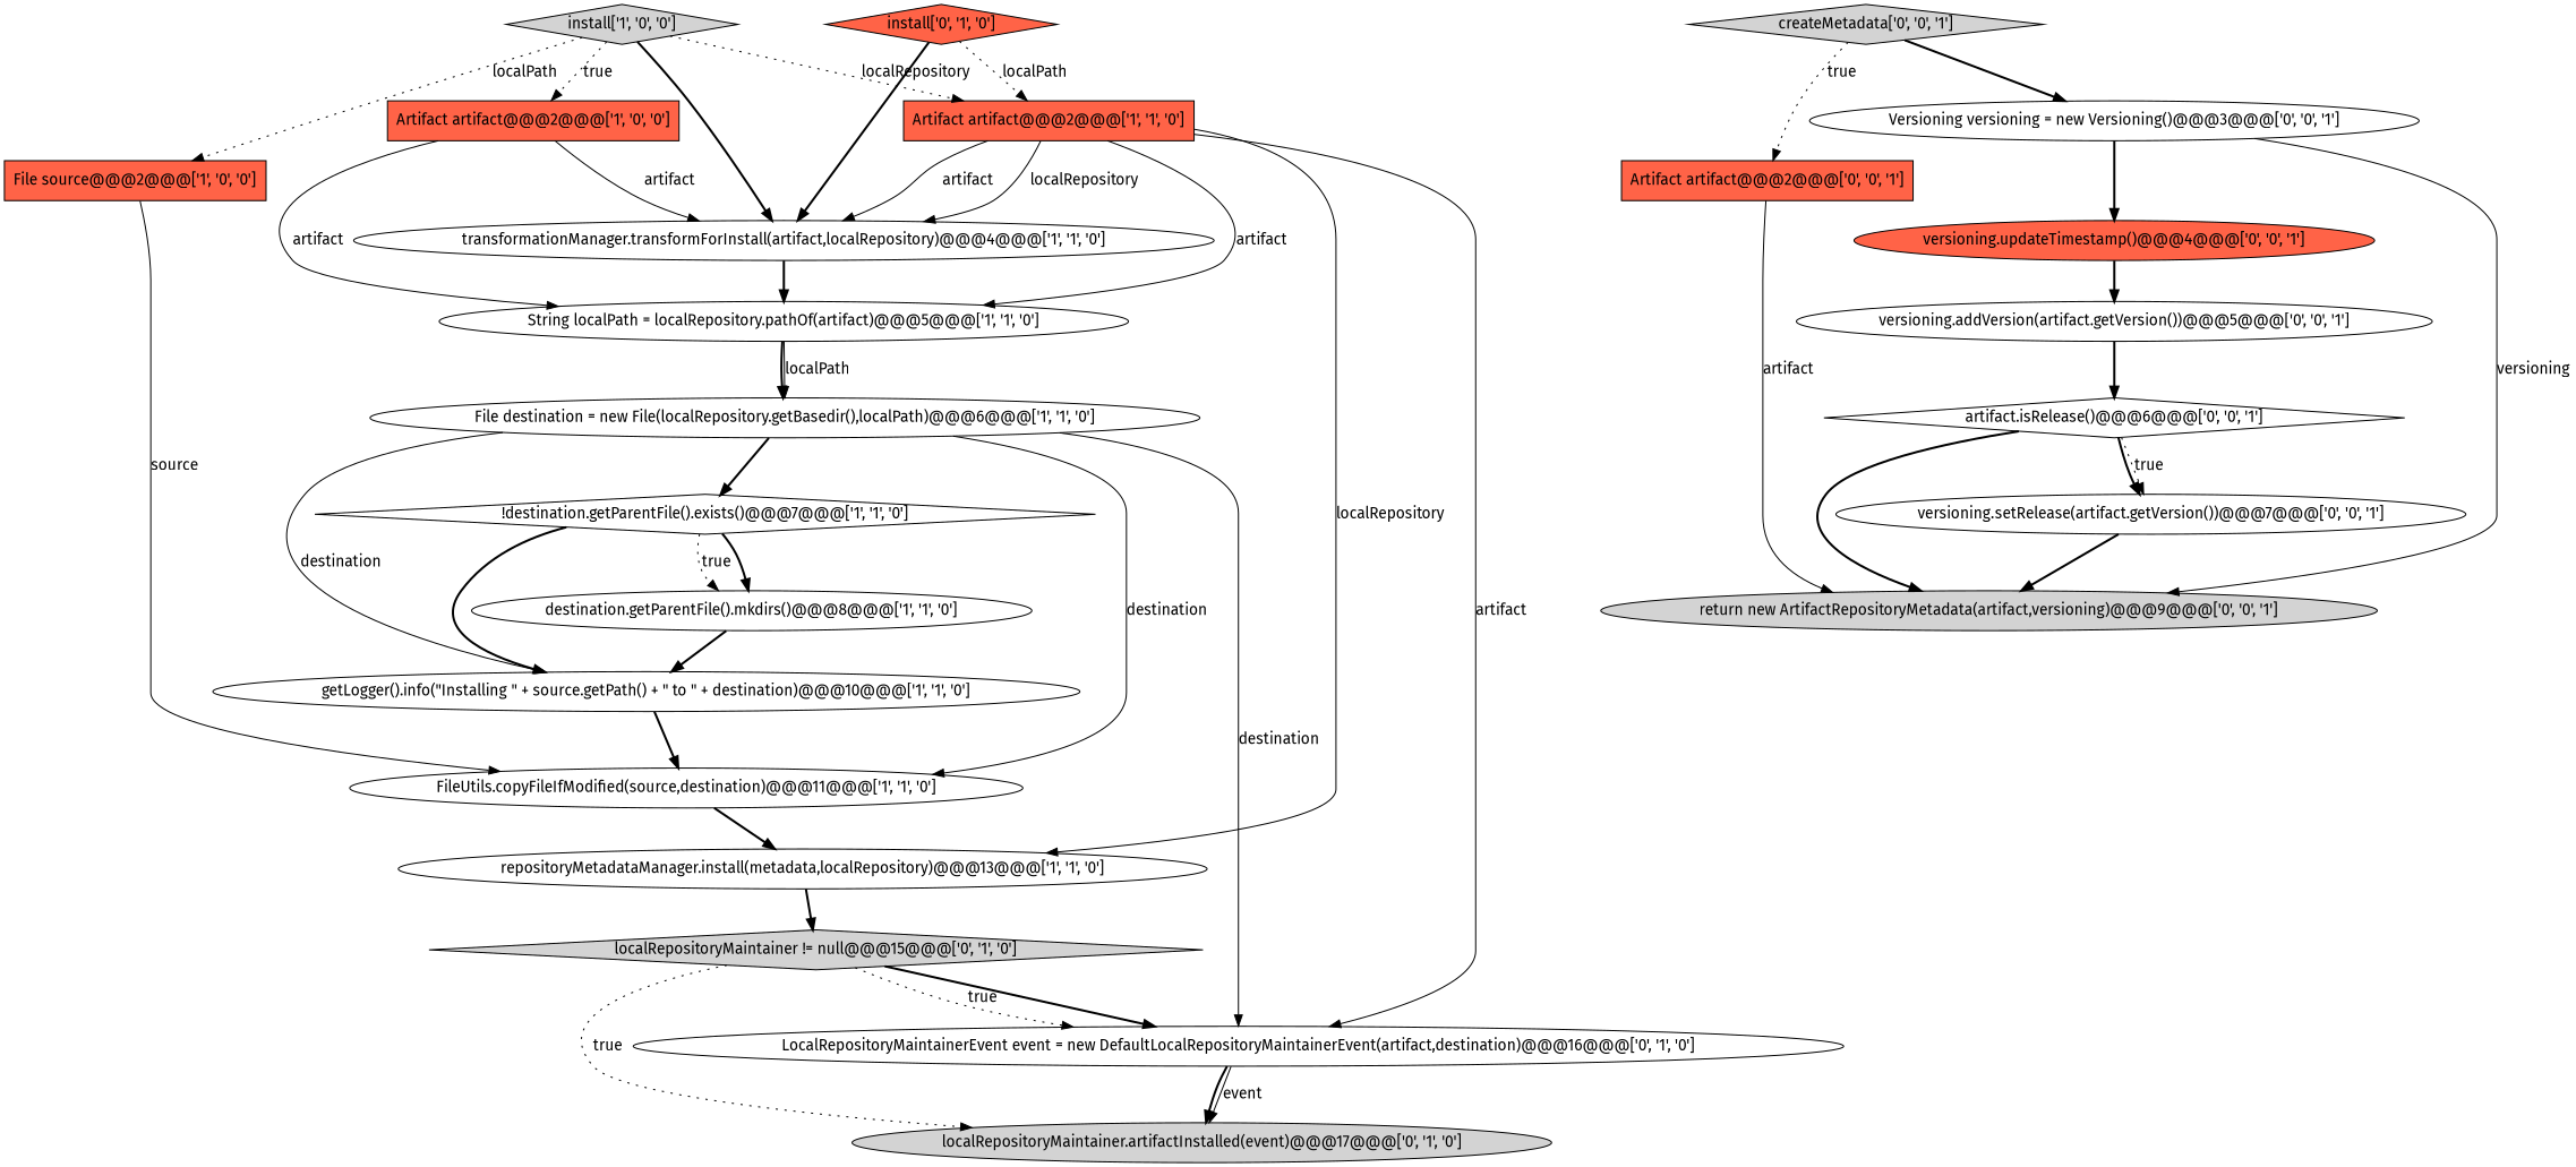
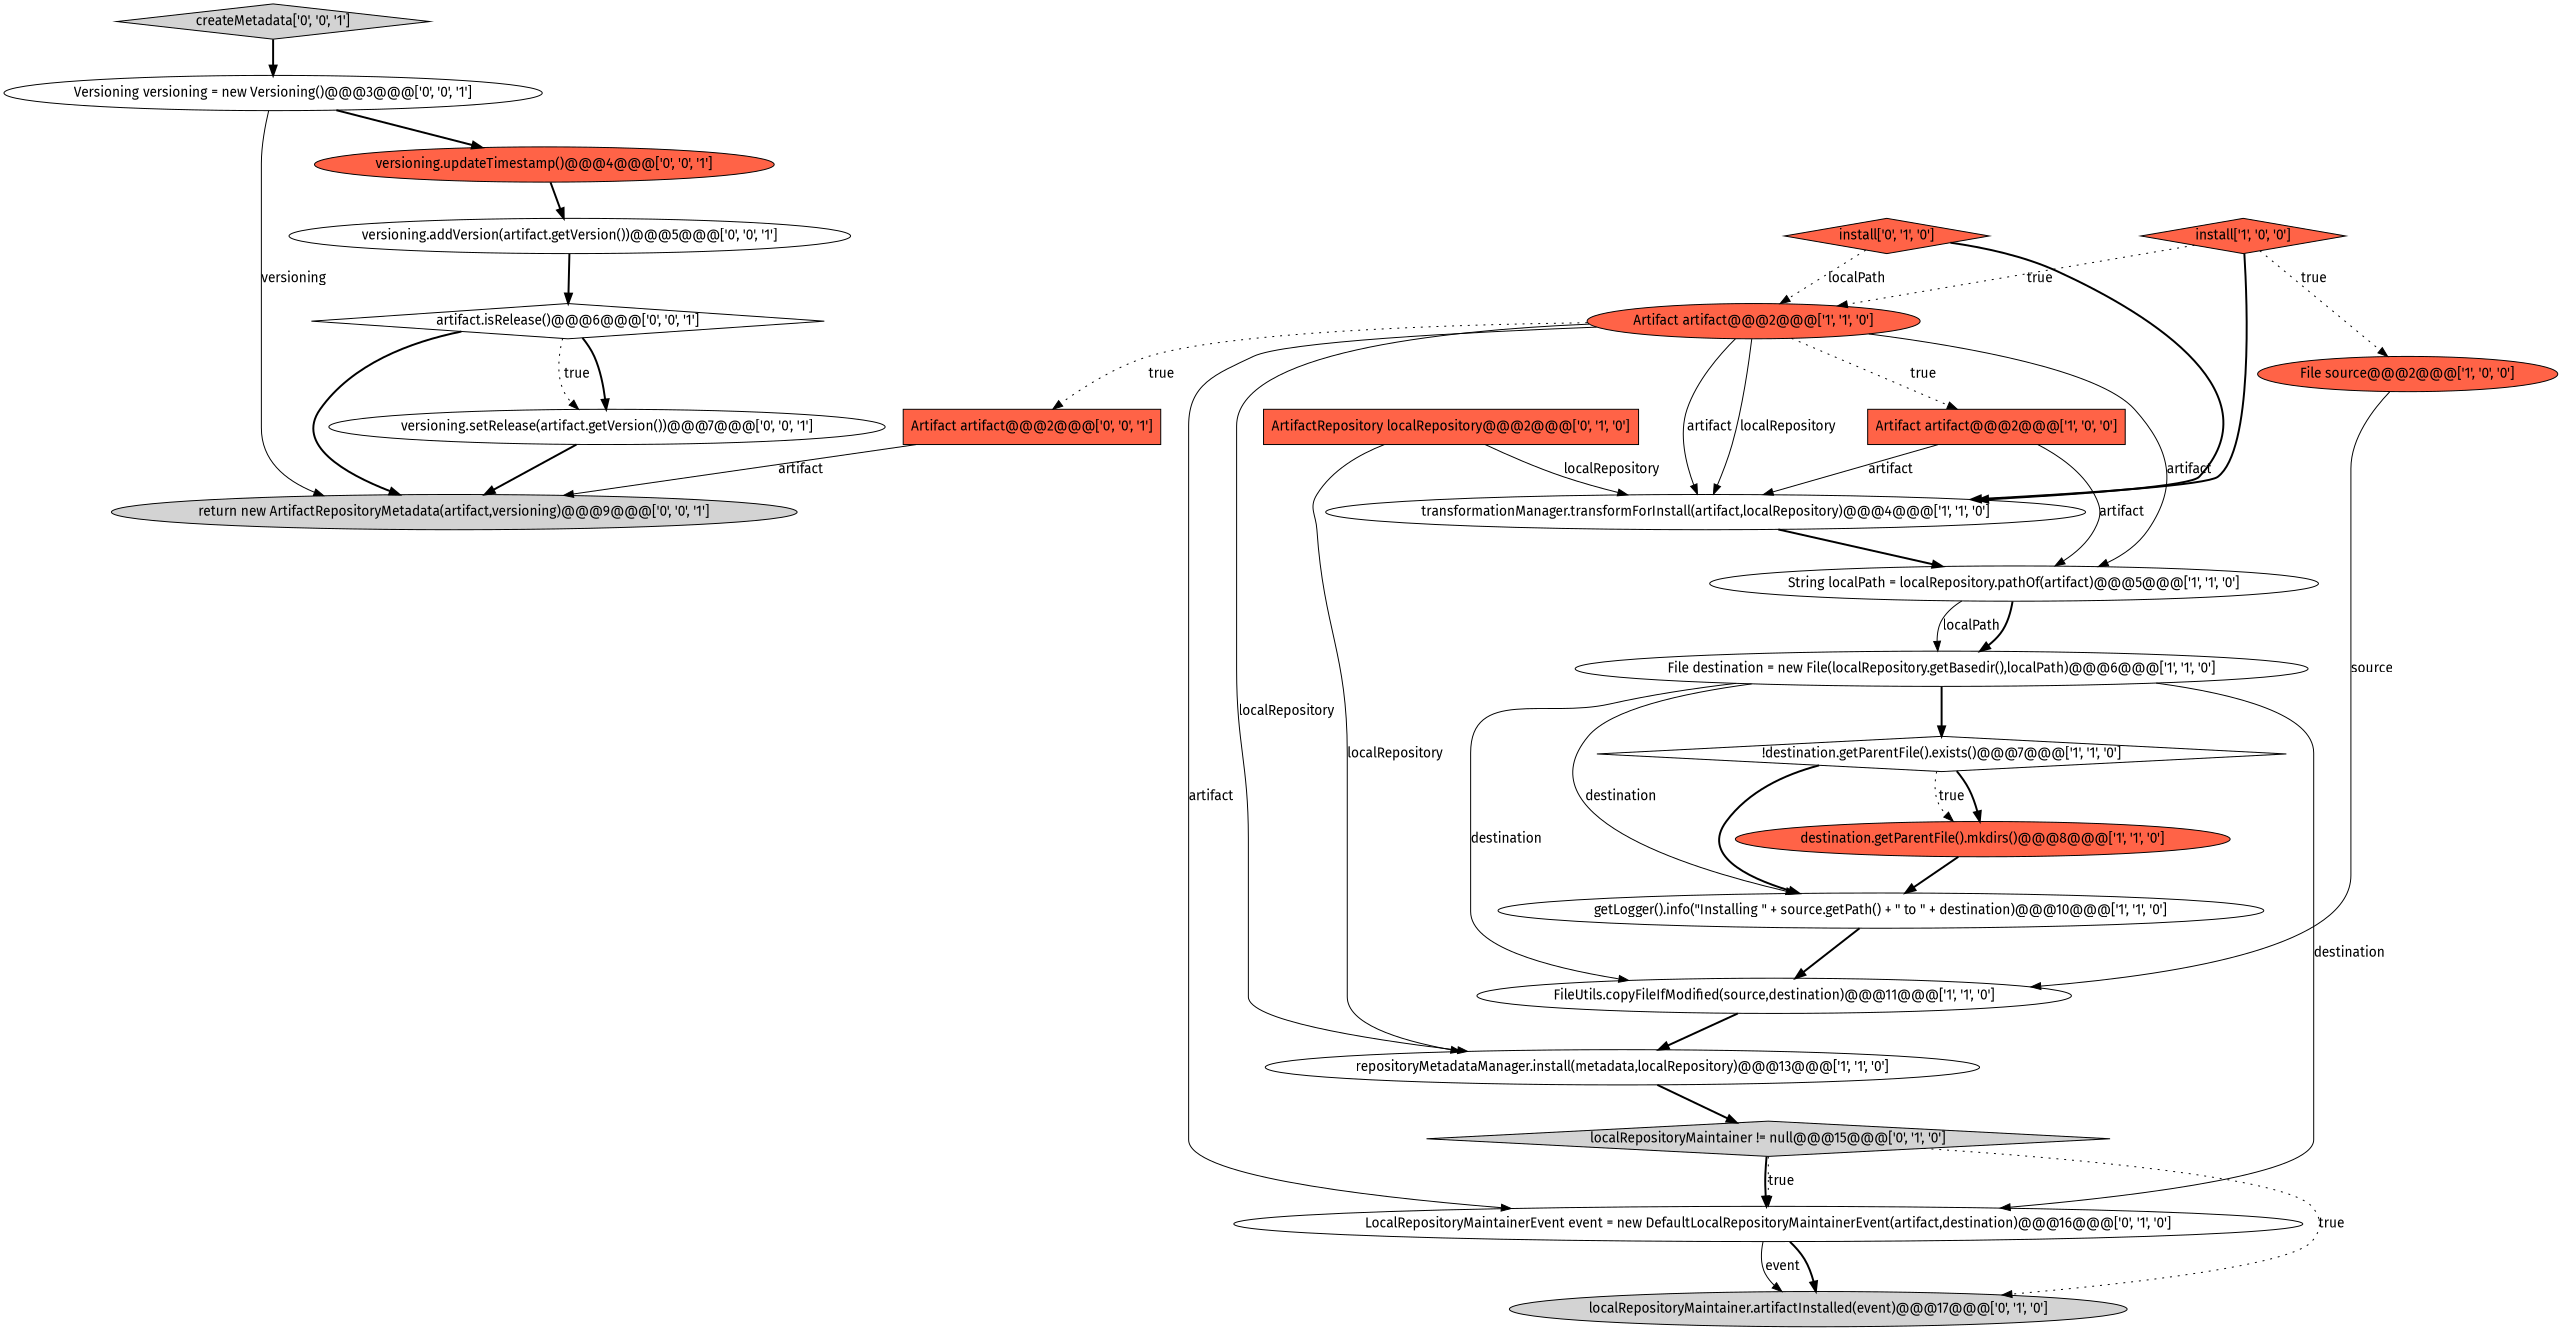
  digraph {
    fontname="Fira Sans"
    node [fillcolor=white fontname="Fira Sans" shape=ellipse style=filled]
    edge [fontname="Fira Sans" style=bold]
    n1 [fillcolor=tomato label="install['0', '1', '0']" shape=diamond]
    n2 [label="transformationManager.transformForInstall(artifact,localRepository)@@@4@@@['1', '1', '0']"]
-   n3 [fillcolor=tomato label="Artifact artifact@@@2@@@['1', '1', '0']" shape=box]
+   n3 [fillcolor=tomato label="Artifact artifact@@@2@@@['1', '1', '0']"]
    n4 [label="String localPath = localRepository.pathOf(artifact)@@@5@@@['1', '1', '0']"]
    n5 [label="LocalRepositoryMaintainerEvent event = new DefaultLocalRepositoryMaintainerEvent(artifact,destination)@@@16@@@['0', '1', '0']"]
    n6 [label="repositoryMetadataManager.install(metadata,localRepository)@@@13@@@['1', '1', '0']"]
+   n7 [fillcolor=tomato label="ArtifactRepository localRepository@@@2@@@['0', '1', '0']" shape=box]
    n8 [label="File destination = new File(localRepository.getBasedir(),localPath)@@@6@@@['1', '1', '0']"]
    n9 [label="getLogger().info(\"Installing \" + source.getPath() + \" to \" + destination)@@@10@@@['1', '1', '0']"]
    n10 [label="FileUtils.copyFileIfModified(source,destination)@@@11@@@['1', '1', '0']"]
    n11 [label="!destination.getParentFile().exists()@@@7@@@['1', '1', '0']" shape=diamond]
-   n12 [fillcolor=lightgray label="install['1', '0', '0']" shape=diamond]
-   n13 [fillcolor=tomato label="File source@@@2@@@['1', '0', '0']" shape=box]
+   n12 [fillcolor=tomato label="install['1', '0', '0']" shape=diamond]
+   n13 [fillcolor=tomato label="File source@@@2@@@['1', '0', '0']"]
    n14 [fillcolor=tomato label="Artifact artifact@@@2@@@['1', '0', '0']" shape=box]
    n15 [fillcolor=lightgray label="localRepositoryMaintainer != null@@@15@@@['0', '1', '0']" shape=diamond]
    n16 [fillcolor=lightgray label="localRepositoryMaintainer.artifactInstalled(event)@@@17@@@['0', '1', '0']"]
    n17 [fillcolor=tomato label="versioning.updateTimestamp()@@@4@@@['0', '0', '1']"]
    n18 [label="versioning.addVersion(artifact.getVersion())@@@5@@@['0', '0', '1']"]
    n19 [label="artifact.isRelease()@@@6@@@['0', '0', '1']" shape=diamond]
-   n20 [label="destination.getParentFile().mkdirs()@@@8@@@['1', '1', '0']"]
+   n20 [fillcolor=tomato label="destination.getParentFile().mkdirs()@@@8@@@['1', '1', '0']"]
    n21 [fillcolor=lightgray label="return new ArtifactRepositoryMetadata(artifact,versioning)@@@9@@@['0', '0', '1']"]
    n22 [label="versioning.setRelease(artifact.getVersion())@@@7@@@['0', '0', '1']"]
    n23 [fillcolor=lightgray label="createMetadata['0', '0', '1']" shape=diamond]
    n24 [fillcolor=tomato label="Artifact artifact@@@2@@@['0', '0', '1']" shape=box]
    n25 [label="Versioning versioning = new Versioning()@@@3@@@['0', '0', '1']"]
    n1 -> n2
    n1 -> n3 [label=localPath style=dotted]
    n2 -> n4
    n3 -> n2 [label=artifact style=solid]
    n3 -> n2 [label=localRepository style=solid]
    n3 -> n4 [label=artifact style=solid]
    n3 -> n5 [label=artifact style=solid]
    n3 -> n6 [label=localRepository style=solid]
    n4 -> n8 [label=localPath style=solid]
    n4 -> n8
    n5 -> n16
    n5 -> n16 [label=event style=solid]
    n6 -> n15
+   n7 -> n2 [label=localRepository style=solid]
+   n7 -> n6 [label=localRepository style=solid]
    n8 -> n5 [label=destination style=solid]
    n8 -> n9 [label=destination style=solid]
    n8 -> n10 [label=destination style=solid]
    n8 -> n11
    n9 -> n10
    n10 -> n6
    n11 -> n9
    n11 -> n20
    n11 -> n20 [label=true style=dotted]
    n12 -> n2
-   n12 -> n3 [label=localRepository style=dotted]
-   n12 -> n13 [label=localPath style=dotted]
-   n12 -> n14 [label=true style=dotted]
+   n12 -> n3 [label=true style=dotted]
+   n12 -> n13 [label=true style=dotted]
+   n3 -> n14 [label=true style=dotted]
    n13 -> n10 [label=source style=solid]
    n14 -> n2 [label=artifact style=solid]
    n14 -> n4 [label=artifact style=solid]
    n15 -> n5
    n15 -> n5 [label=true style=dotted]
    n15 -> n16 [label=true style=dotted]
    n17 -> n18
    n18 -> n19
    n19 -> n21
    n19 -> n22
    n19 -> n22 [label=true style=dotted]
    n20 -> n9
    n22 -> n21
-   n23 -> n24 [label=true style=dotted]
+   n3 -> n24 [label=true style=dotted]
    n23 -> n25
    n24 -> n21 [label=artifact style=solid]
    n25 -> n17
    n25 -> n21 [label=versioning style=solid]
  }
